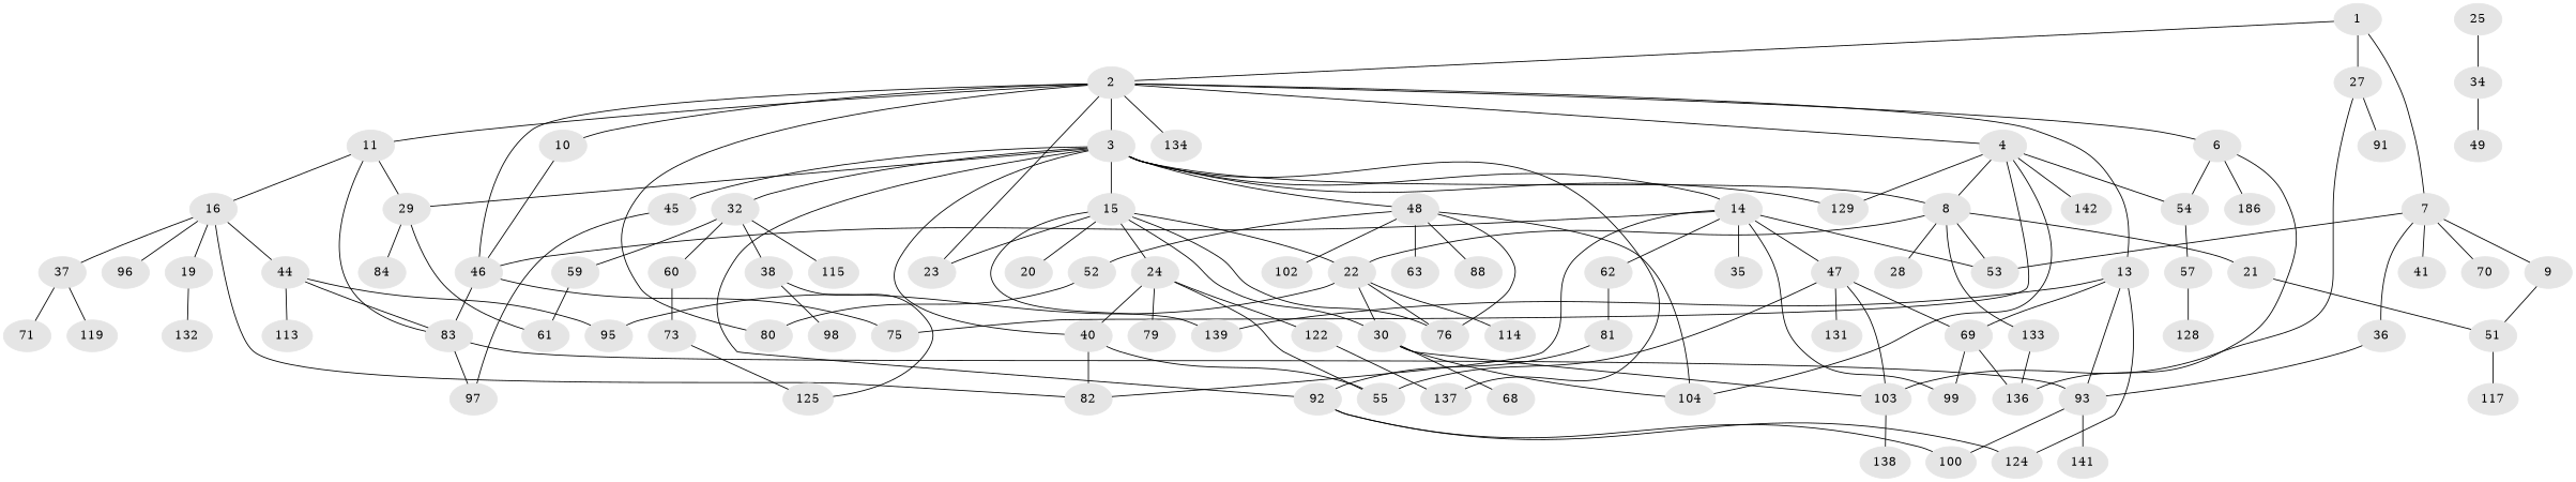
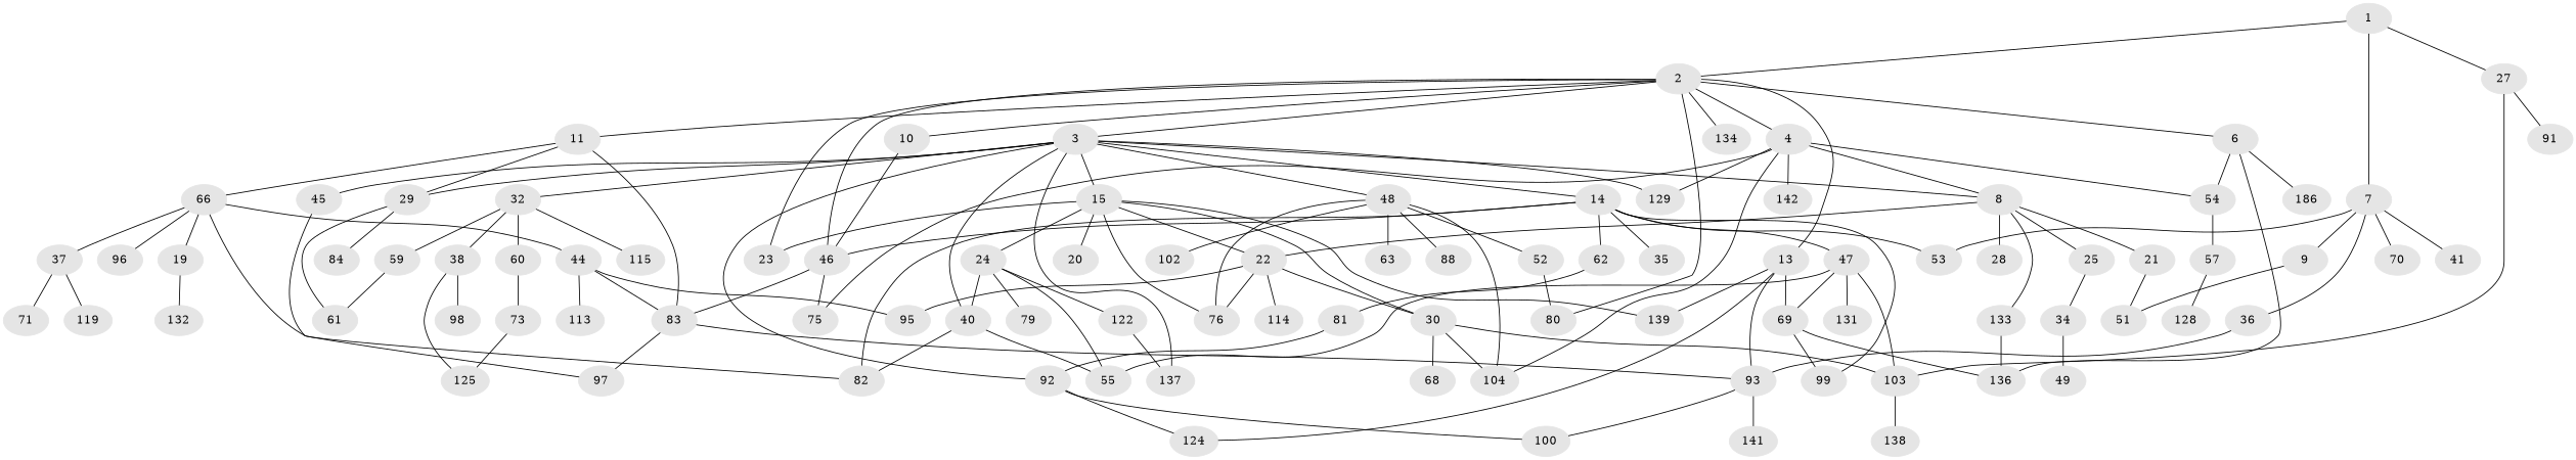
  graph {
    node [color=gray90 style=filled]
    2 [super="+94"]
    3 [super="+5"]
    4 [super="+42"]
    6 [super="+118"]
    10
    11
    13 [super="+121"]
    23
    46 [super="+85"]
    80
    134
    1
    7
    27 [super="+72"]
    9 [super="+123"]
    36
    41
    53
    70
    91
    103
    8 [super="+12"]
    14 [super="+26"]
    15 [super="+18"]
    29 [super="+50"]
    32 [super="+43"]
    40
    45 [super="+140"]
    48 [super="+77"]
    92 [super="+111"]
    129
    137
    54 [super="+66"]
    75
    104 [super="+109"]
    142
    n37 [label=186]
    136
-   16 [super="+17"]
+   16 [super="+17" label=66]
    83 [super="+127"]
    69
    93 [super="+101"]
    124 [super="+126"]
    139
    21
    22 [super="+33"]
    25
    28
    133
    35 [super="+74"]
    47 [super="+87"]
    62 [super="+67"]
    82 [super="+116"]
    99 [super="+112"]
    20
    24 [super="+39"]
    30 [super="+31"]
    76 [super="+105"]
    61
    84
    38 [super="+58"]
    59
    60
    115
    55 [super="+64"]
    97
    52 [super="+108"]
    63
    88 [super="+135"]
    102
    100
    57 [super="+86"]
    51 [super="+78"]
    95
    114
    34
-   117
    19 [super="+120"]
    37
    44 [super="+65"]
    96
    141
    131
    81 [super="+90"]
    79
    122
    68
    132
    71 [super="+89"]
    119
    113
    49
    138
    98
    125
    73
    128
    2 -- 3
    2 -- 4
    2 -- 6
    2 -- 10
    2 -- 11
    2 -- 13
    2 -- 23
    2 -- 46
    2 -- 80
    2 -- 134
    3 -- 8
    3 -- 14
    3 -- 15
    3 -- 29
    3 -- 32
    3 -- 40
    3 -- 45
    3 -- 48
    3 -- 92
    3 -- 129
    3 -- 137
    4 -- 8
    4 -- 129
    4 -- 54
    4 -- 75
    4 -- 104
    4 -- 142
    6 -- 54
    6 -- n37
    6 -- 136
    10 -- 46
    11 -- 29
    11 -- 16
    11 -- 83
    13 -- 69
    13 -- 93
    13 -- 124
    13 -- 139
    46 -- 75
    46 -- 83
    1 -- 2
    1 -- 7
    1 -- 27
    7 -- 9
    7 -- 36
    7 -- 41
    7 -- 53
    7 -- 70
    27 -- 91
    27 -- 103
    9 -- 51
    36 -- 93
    103 -- 138
    8 -- 21
    8 -- 22
-   8 -- 53
+   8 -- 25
    8 -- 28
    8 -- 133
    14 -- 46
    14 -- 53
    14 -- 35
    14 -- 47
    14 -- 62
    14 -- 82
    14 -- 99
    15 -- 23
    15 -- 139
    15 -- 22
    15 -- 20
    15 -- 24
    15 -- 30
    15 -- 76
    29 -- 61
    29 -- 84
    32 -- 38
    32 -- 59
    32 -- 60
    32 -- 115
    40 -- 82
    40 -- 55
    45 -- 97
    48 -- 104
    48 -- 76
    48 -- 52
    48 -- 63
    48 -- 88
    48 -- 102
    92 -- 124
    92 -- 100
    54 -- 57
    16 -- 82
    16 -- 19
    16 -- 37
    16 -- 44
    16 -- 96
    83 -- 93
    83 -- 97
    69 -- 136
    69 -- 99
    93 -- 100
    93 -- 141
    21 -- 51
    22 -- 30
    22 -- 76
    22 -- 95
    22 -- 114
    25 -- 34
    133 -- 136
    47 -- 103
    47 -- 69
    47 -- 55
    47 -- 131
    62 -- 81
    24 -- 40
    24 -- 55
    24 -- 79
    24 -- 122
    30 -- 103
    30 -- 104
    30 -- 68
    38 -- 98
    38 -- 125
    59 -- 61
    60 -- 73
    52 -- 80
    57 -- 128
-   51 -- 117
    34 -- 49
    19 -- 132
    37 -- 71
    37 -- 119
    44 -- 83
    44 -- 95
    44 -- 113
    81 -- 92
    122 -- 137
    73 -- 125
  }
